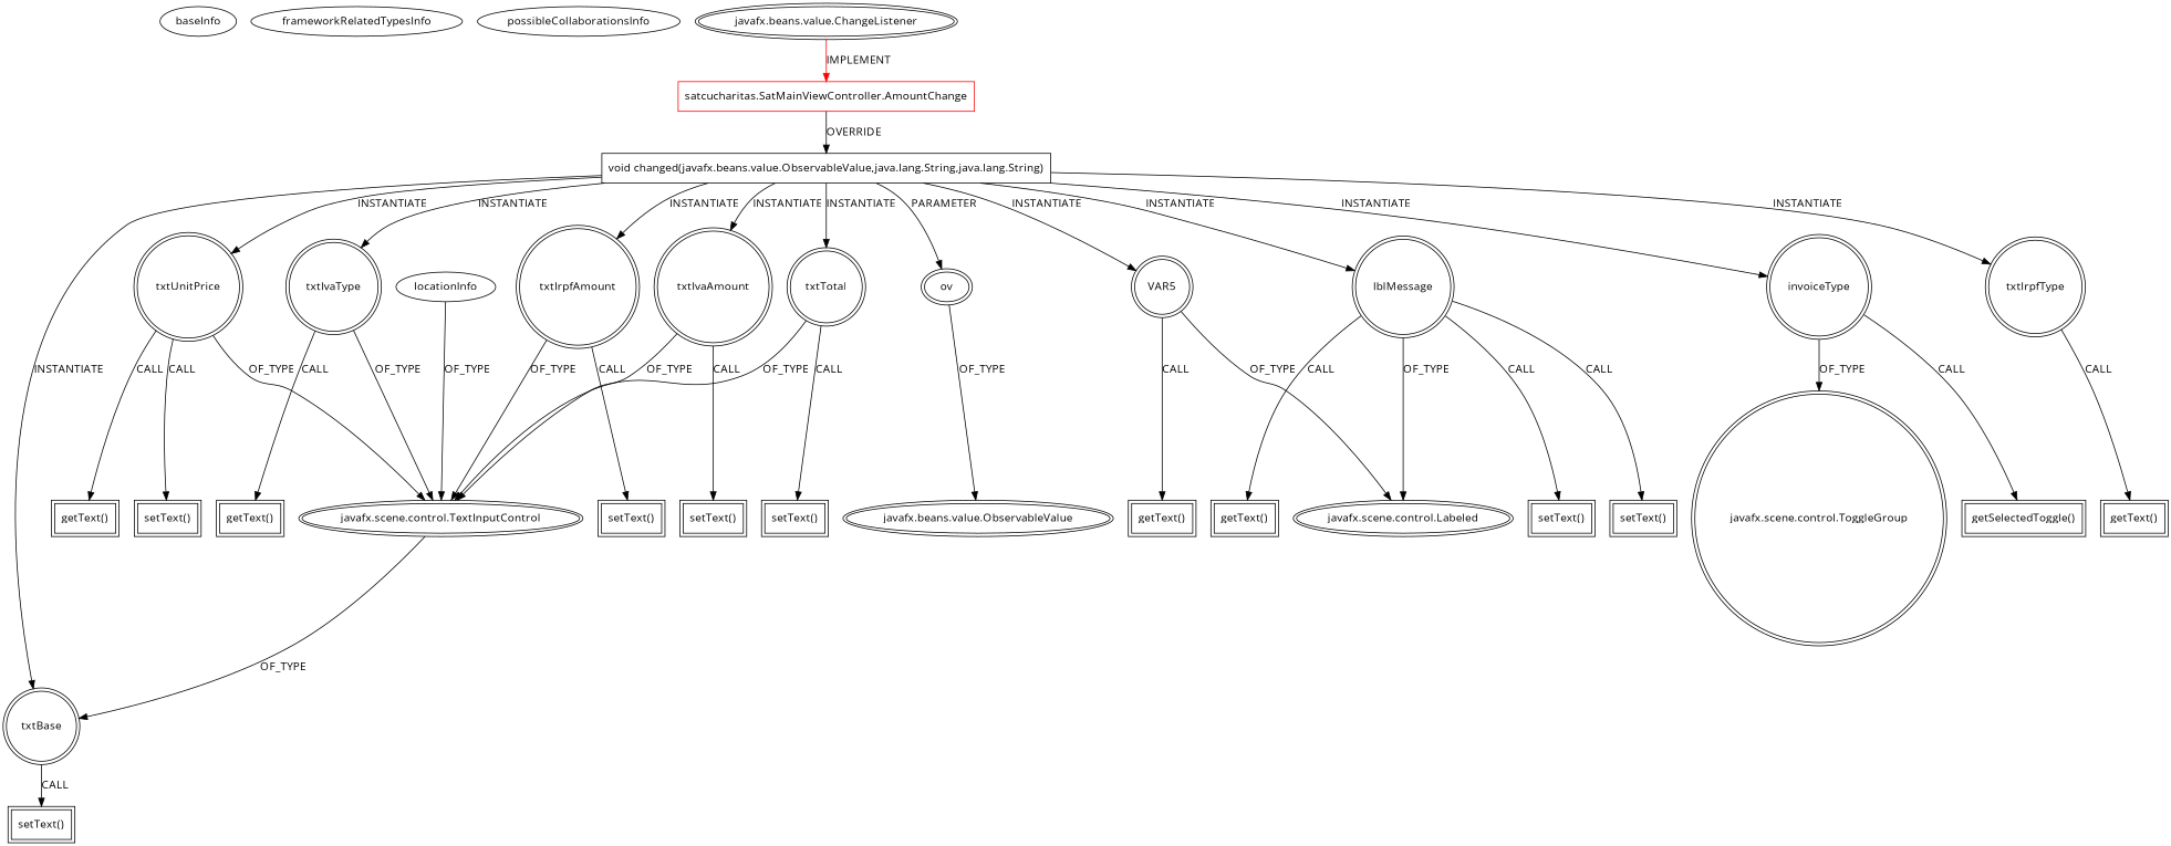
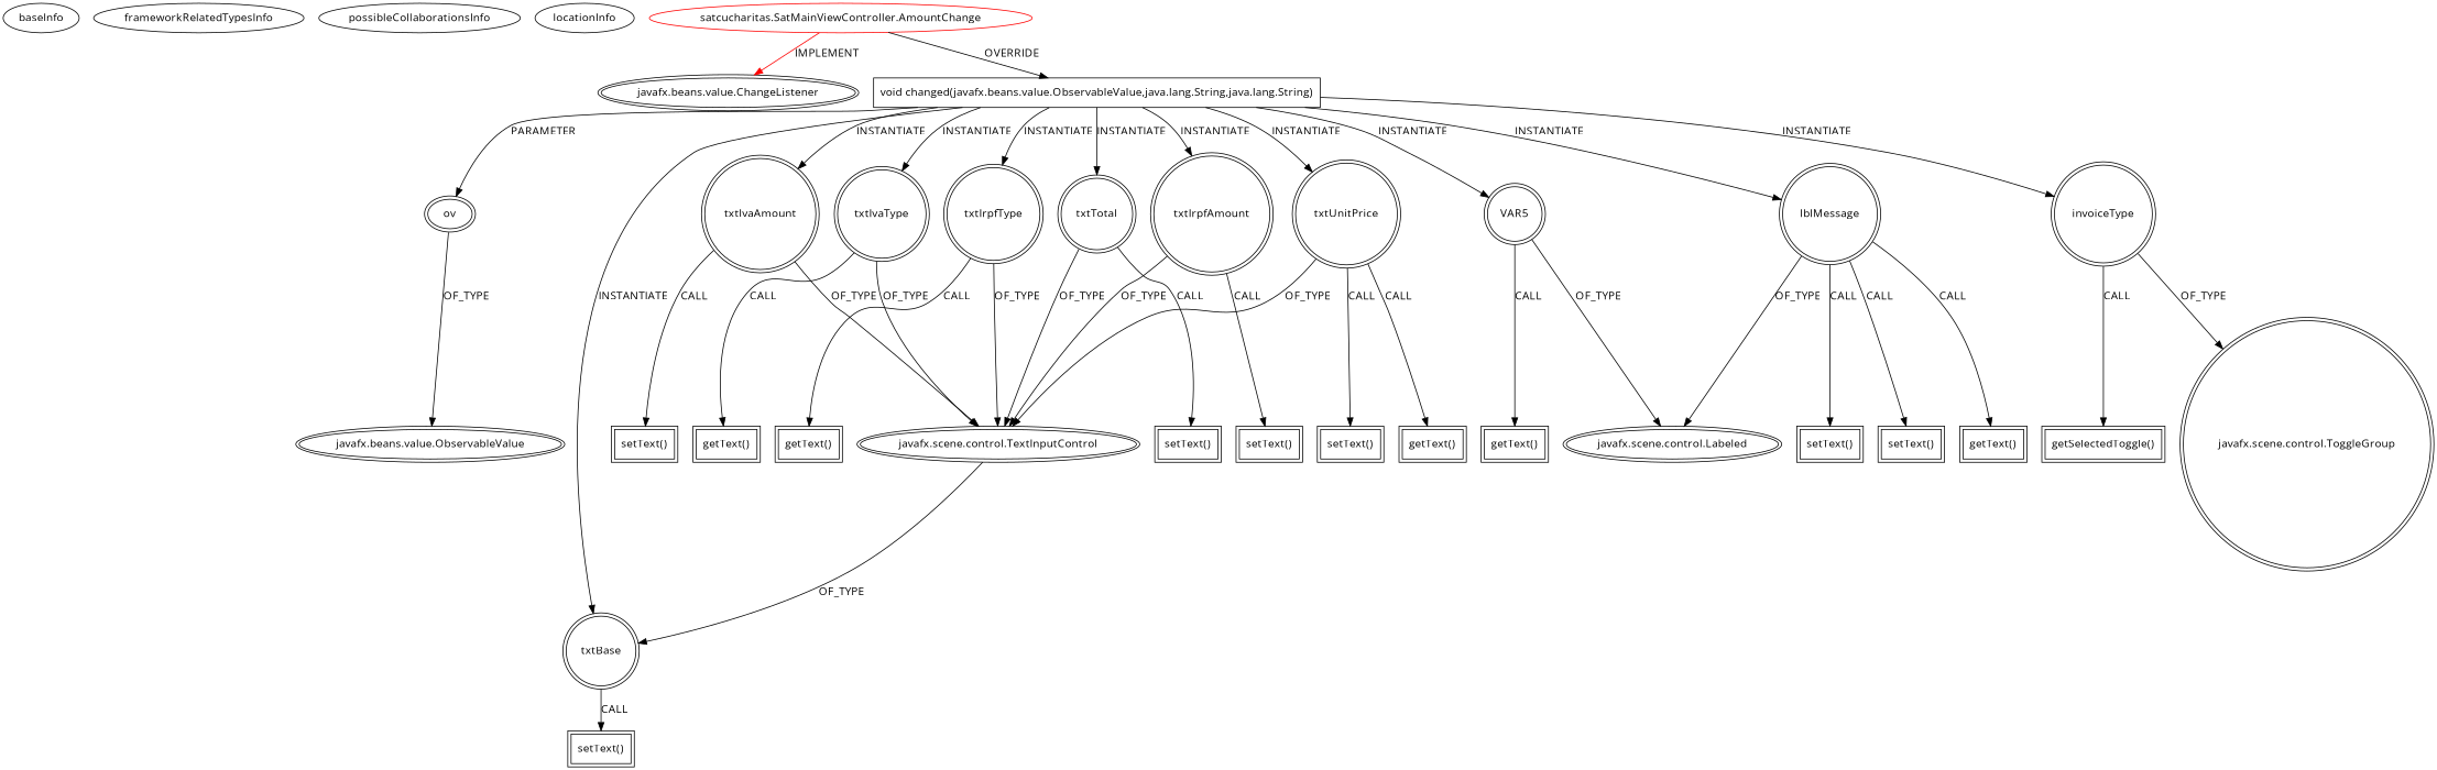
  digraph {
    fontname="Open Sans"
    node [fontname="Open Sans" isFrameworkType=true vertexType=INSIDE_CALL peripheries=2 shape=box]
    edge [fontname="Open Sans"]
    baseInfo [category=extension_graph graphId=1859 isAnonymous=false possibleRelation=false isFrameworkType="" vertexType="" peripheries="" shape=""]
    frameworkRelatedTypesInfo [0="javafx.beans.value.ChangeListener" isFrameworkType="" vertexType="" peripheries="" shape=""]
    possibleCollaborationsInfo [isFrameworkType="" vertexType="" peripheries="" shape=""]
    locationInfo [contextSignature=AmountChange filePath="/amr390-SAT/SAT-master/src/satcucharitas/SatMainViewController.java" graphId=1859 projectName="amr390-SAT" isFrameworkType="" vertexType="" peripheries="" shape=""]
-   n5 [color=red isFrameworkType=false label="satcucharitas.SatMainViewController.AmountChange" vertexType=ROOT_CLIENT_CLASS_DECLARATION peripheries=""]
+   n5 [color=red isFrameworkType=false label="satcucharitas.SatMainViewController.AmountChange" vertexType=ROOT_CLIENT_CLASS_DECLARATION peripheries="" shape=""]
    n6 [label="javafx.beans.value.ChangeListener" vertexType=FRAMEWORK_INTERFACE_TYPE shape=""]
    n7 [isFrameworkType=false label="void changed(javafx.beans.value.ObservableValue,java.lang.String,java.lang.String)" vertexType=OVERRIDING_METHOD_DECLARATION peripheries=""]
    n8 [label=ov vertexType=PARAMETER_DECLARATION shape=""]
    n9 [label=txtUnitPrice shape=circle vertexType=VARIABLE_EXPRESION]
    n10 [label=txtBase shape=circle vertexType=VARIABLE_EXPRESION]
    n11 [label=txtIvaType shape=circle vertexType=VARIABLE_EXPRESION]
    n12 [label=txtIvaAmount shape=circle vertexType=VARIABLE_EXPRESION]
    n13 [label=VAR5 shape=circle vertexType=VARIABLE_EXPRESION]
    n14 [label=invoiceType shape=circle vertexType=VARIABLE_EXPRESION]
    n15 [label=txtIrpfType shape=circle vertexType=VARIABLE_EXPRESION]
    n16 [label=txtIrpfAmount shape=circle vertexType=VARIABLE_EXPRESION]
    n17 [label=txtTotal shape=circle vertexType=VARIABLE_EXPRESION]
    n18 [label=lblMessage shape=circle vertexType=VARIABLE_EXPRESION]
    n19 [label="javafx.beans.value.ObservableValue" vertexType=FRAMEWORK_INTERFACE_TYPE shape=""]
    n20 [label="javafx.scene.control.TextInputControl" vertexType=FRAMEWORK_CLASS_TYPE shape=""]
    n21 [label="getText()"]
    n22 [label="setText()"]
    n23 [label="setText()"]
    n24 [label="getText()"]
    n25 [label="setText()"]
    n26 [label="javafx.scene.control.Labeled" vertexType=FRAMEWORK_CLASS_TYPE shape=""]
    n27 [label="getText()"]
    n28 [label="javafx.scene.control.ToggleGroup" shape=circle vertexType=FRAMEWORK_CLASS_TYPE]
    n29 [label="getSelectedToggle()"]
    n30 [label="getText()"]
    n31 [label="setText()"]
    n32 [label="setText()"]
    n33 [label="setText()"]
    n34 [label="setText()"]
    n35 [label="getText()"]
-   n6 -> n5 [color=red label=IMPLEMENT]
+   n5 -> n6 [color=red label=IMPLEMENT]
    n5 -> n7 [label=OVERRIDE]
    n7 -> n8 [label=PARAMETER]
    n7 -> n9 [label=INSTANTIATE]
    n7 -> n10 [label=INSTANTIATE]
    n7 -> n11 [label=INSTANTIATE]
    n7 -> n12 [label=INSTANTIATE]
    n7 -> n13 [label=INSTANTIATE]
    n7 -> n14 [label=INSTANTIATE]
    n7 -> n15 [label=INSTANTIATE]
    n7 -> n16 [label=INSTANTIATE]
    n7 -> n17 [label=INSTANTIATE]
    n7 -> n18 [label=INSTANTIATE]
    n8 -> n19 [label=OF_TYPE]
    n9 -> n20 [label=OF_TYPE]
    n9 -> n21 [label=CALL]
    n9 -> n22 [label=CALL]
    n10 -> n23 [label=CALL]
    n11 -> n20 [label=OF_TYPE]
    n11 -> n24 [label=CALL]
    n12 -> n20 [label=OF_TYPE]
    n12 -> n25 [label=CALL]
    n13 -> n26 [label=OF_TYPE]
    n13 -> n27 [label=CALL]
    n14 -> n28 [label=OF_TYPE]
    n14 -> n29 [label=CALL]
-   locationInfo -> n20 [label=OF_TYPE]
+   n15 -> n20 [label=OF_TYPE]
    n15 -> n30 [label=CALL]
    n16 -> n20 [label=OF_TYPE]
    n16 -> n31 [label=CALL]
    n17 -> n20 [label=OF_TYPE]
    n17 -> n32 [label=CALL]
    n18 -> n26 [label=OF_TYPE]
    n18 -> n33 [label=CALL]
    n18 -> n34 [label=CALL]
    n18 -> n35 [label=CALL]
    n20 -> n10 [label=OF_TYPE]
  }
